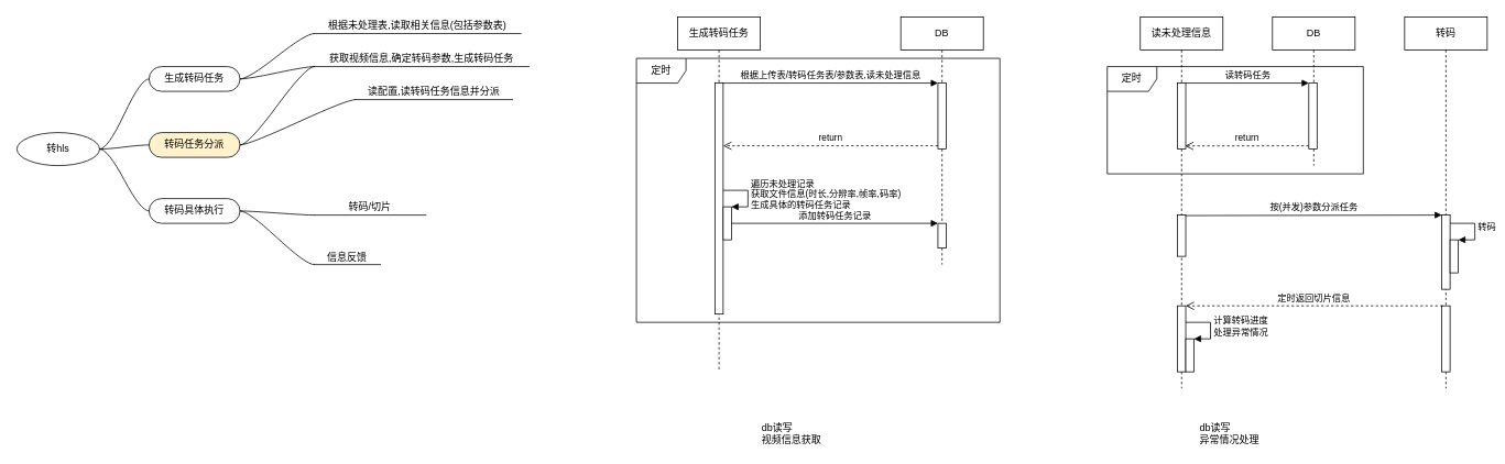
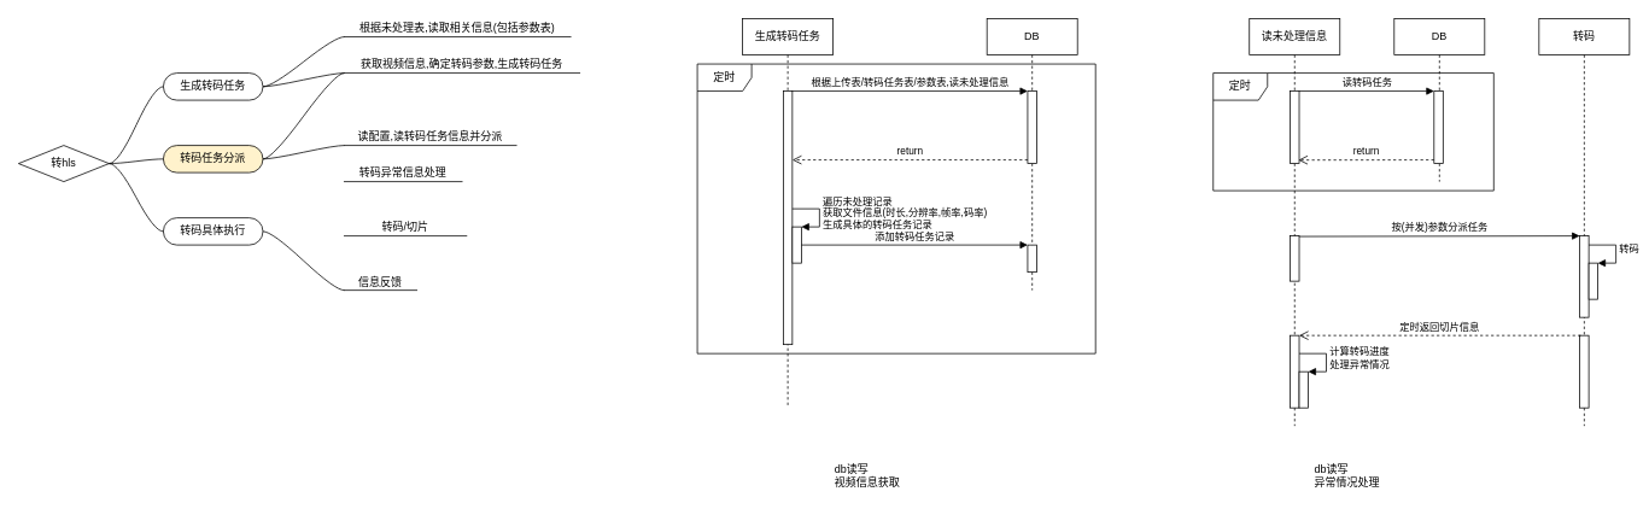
  <mxCell id="0" />
  <mxCell id="1" parent="0" />
- <mxCell id="2" value="转hls" style="ellipse;whiteSpace=wrap;html=1;align=center;newEdgeStyle={&quot;edgeStyle&quot;:&quot;entityRelationEdgeStyle&quot;,&quot;startArrow&quot;:&quot;none&quot;,&quot;endArrow&quot;:&quot;none&quot;,&quot;segment&quot;:10,&quot;curved&quot;:1};treeFolding=1;treeMoving=1;" parent="1" vertex="1"><mxGeometry x="20" y="160" width="100" height="40" as="geometry" /></mxCell>
+ <mxCell id="2" value="转hls" style="rhombus;whiteSpace=wrap;html=1;align=center;newEdgeStyle={&quot;edgeStyle&quot;:&quot;entityRelationEdgeStyle&quot;,&quot;startArrow&quot;:&quot;none&quot;,&quot;endArrow&quot;:&quot;none&quot;,&quot;segment&quot;:10,&quot;curved&quot;:1};treeFolding=1;treeMoving=1;" parent="1" vertex="1"><mxGeometry x="20" y="160" width="100" height="40" as="geometry" /></mxCell>
  <mxCell id="3" value="根据未处理表,读取相关信息(包括参数表)" style="whiteSpace=wrap;html=1;shape=partialRectangle;top=0;left=0;bottom=1;right=0;points=[[0,1],[1,1]];strokeColor=#000000;fillColor=none;align=center;verticalAlign=bottom;routingCenterY=0.5;snapToPoint=1;recursiveResize=0;autosize=1;treeFolding=1;treeMoving=1;newEdgeStyle={&quot;edgeStyle&quot;:&quot;entityRelationEdgeStyle&quot;,&quot;startArrow&quot;:&quot;none&quot;,&quot;endArrow&quot;:&quot;none&quot;,&quot;segment&quot;:10,&quot;curved&quot;:1};" parent="1" vertex="1"><mxGeometry x="380" y="20" width="250" height="20" as="geometry" /></mxCell>
  <mxCell id="4" value="" style="edgeStyle=entityRelationEdgeStyle;startArrow=none;endArrow=none;segment=10;curved=1;" parent="1" source="7" target="3" edge="1"><mxGeometry relative="1" as="geometry"><mxPoint x="279.69" y="100.276" as="sourcePoint" /></mxGeometry></mxCell>
  <mxCell id="5" value="获取视频信息,确定转码参数,生成转码任务" style="whiteSpace=wrap;html=1;shape=partialRectangle;top=0;left=0;bottom=1;right=0;points=[[0,1],[1,1]];strokeColor=#000000;fillColor=none;align=center;verticalAlign=bottom;routingCenterY=0.5;snapToPoint=1;recursiveResize=0;autosize=1;treeFolding=1;treeMoving=1;newEdgeStyle={&quot;edgeStyle&quot;:&quot;entityRelationEdgeStyle&quot;,&quot;startArrow&quot;:&quot;none&quot;,&quot;endArrow&quot;:&quot;none&quot;,&quot;segment&quot;:10,&quot;curved&quot;:1};" parent="1" vertex="1"><mxGeometry x="380" y="60" width="260" height="20" as="geometry" /></mxCell>
  <mxCell id="6" value="" style="edgeStyle=entityRelationEdgeStyle;startArrow=none;endArrow=none;segment=10;curved=1;" parent="1" source="7" target="5" edge="1"><mxGeometry relative="1" as="geometry"><mxPoint x="410" y="125" as="sourcePoint" /></mxGeometry></mxCell>
  <mxCell id="7" value="生成转码任务" style="whiteSpace=wrap;html=1;rounded=1;arcSize=50;align=center;verticalAlign=middle;strokeWidth=1;autosize=1;spacing=4;treeFolding=1;treeMoving=1;newEdgeStyle={&quot;edgeStyle&quot;:&quot;entityRelationEdgeStyle&quot;,&quot;startArrow&quot;:&quot;none&quot;,&quot;endArrow&quot;:&quot;none&quot;,&quot;segment&quot;:10,&quot;curved&quot;:1};" parent="1" vertex="1"><mxGeometry x="180" y="80" width="110" height="30" as="geometry" /></mxCell>
  <mxCell id="8" value="" style="edgeStyle=entityRelationEdgeStyle;startArrow=none;endArrow=none;segment=10;curved=1;" parent="1" source="2" target="7" edge="1"><mxGeometry relative="1" as="geometry"><mxPoint x="120" y="50" as="sourcePoint" /></mxGeometry></mxCell>
  <mxCell id="9" value="转码任务分派" style="whiteSpace=wrap;html=1;rounded=1;arcSize=50;align=center;verticalAlign=middle;strokeWidth=1;autosize=1;spacing=4;treeFolding=1;treeMoving=1;newEdgeStyle={&quot;edgeStyle&quot;:&quot;entityRelationEdgeStyle&quot;,&quot;startArrow&quot;:&quot;none&quot;,&quot;endArrow&quot;:&quot;none&quot;,&quot;segment&quot;:10,&quot;curved&quot;:1};fillColor=#fff2cc;" parent="1" vertex="1"><mxGeometry x="180" y="160" width="110" height="30" as="geometry" /></mxCell>
  <mxCell id="10" value="" style="edgeStyle=entityRelationEdgeStyle;startArrow=none;endArrow=none;segment=10;curved=1;" parent="1" source="2" target="9" edge="1"><mxGeometry relative="1" as="geometry"><mxPoint x="354" y="240" as="sourcePoint" /></mxGeometry></mxCell>
  <mxCell id="11" value="转码具体执行" style="whiteSpace=wrap;html=1;rounded=1;arcSize=50;align=center;verticalAlign=middle;strokeWidth=1;autosize=1;spacing=4;treeFolding=1;treeMoving=1;newEdgeStyle={&quot;edgeStyle&quot;:&quot;entityRelationEdgeStyle&quot;,&quot;startArrow&quot;:&quot;none&quot;,&quot;endArrow&quot;:&quot;none&quot;,&quot;segment&quot;:10,&quot;curved&quot;:1};" parent="1" vertex="1"><mxGeometry x="180" y="240" width="110" height="30" as="geometry" /></mxCell>
  <mxCell id="12" value="" style="edgeStyle=entityRelationEdgeStyle;startArrow=none;endArrow=none;segment=10;curved=1;" parent="1" source="2" target="11" edge="1"><mxGeometry relative="1" as="geometry"><mxPoint x="348" y="310" as="sourcePoint" /></mxGeometry></mxCell>
- <mxCell id="13" value="读配置,读转码任务信息并分派" style="whiteSpace=wrap;html=1;shape=partialRectangle;top=0;left=0;bottom=1;right=0;points=[[0,1],[1,1]];strokeColor=#000000;fillColor=none;align=center;verticalAlign=bottom;routingCenterY=0.5;snapToPoint=1;recursiveResize=0;autosize=1;treeFolding=1;treeMoving=1;newEdgeStyle={&quot;edgeStyle&quot;:&quot;entityRelationEdgeStyle&quot;,&quot;startArrow&quot;:&quot;none&quot;,&quot;endArrow&quot;:&quot;none&quot;,&quot;segment&quot;:10,&quot;curved&quot;:1};" parent="1" vertex="1"><mxGeometry x="430" y="100" width="190" height="20" as="geometry" /></mxCell>
+ <mxCell id="13" value="读配置,读转码任务信息并分派" style="whiteSpace=wrap;html=1;shape=partialRectangle;top=0;left=0;bottom=1;right=0;points=[[0,1],[1,1]];strokeColor=#000000;fillColor=none;align=center;verticalAlign=bottom;routingCenterY=0.5;snapToPoint=1;recursiveResize=0;autosize=1;treeFolding=1;treeMoving=1;newEdgeStyle={&quot;edgeStyle&quot;:&quot;entityRelationEdgeStyle&quot;,&quot;startArrow&quot;:&quot;none&quot;,&quot;endArrow&quot;:&quot;none&quot;,&quot;segment&quot;:10,&quot;curved&quot;:1};" parent="1" vertex="1"><mxGeometry x="380" y="140" width="190" height="20" as="geometry" /></mxCell>
  <mxCell id="14" value="" style="edgeStyle=entityRelationEdgeStyle;startArrow=none;endArrow=none;segment=10;curved=1;" parent="1" source="9" target="13" edge="1"><mxGeometry relative="1" as="geometry"><mxPoint x="370" y="170" as="sourcePoint" /></mxGeometry></mxCell>
+ <mxCell id="15" value="转码异常信息处理" style="whiteSpace=wrap;html=1;shape=partialRectangle;top=0;left=0;bottom=1;right=0;points=[[0,1],[1,1]];strokeColor=#000000;fillColor=none;align=center;verticalAlign=bottom;routingCenterY=0.5;snapToPoint=1;recursiveResize=0;autosize=1;treeFolding=1;treeMoving=1;newEdgeStyle={&quot;edgeStyle&quot;:&quot;entityRelationEdgeStyle&quot;,&quot;startArrow&quot;:&quot;none&quot;,&quot;endArrow&quot;:&quot;none&quot;,&quot;segment&quot;:10,&quot;curved&quot;:1};" parent="1" vertex="1"><mxGeometry x="380" y="180" width="130" height="20" as="geometry" /></mxCell>
  <mxCell id="16" value="" style="edgeStyle=entityRelationEdgeStyle;startArrow=none;endArrow=none;segment=10;curved=1;" parent="1" source="9" target="5" edge="1"><mxGeometry relative="1" as="geometry"><mxPoint x="430" y="240" as="sourcePoint" /></mxGeometry></mxCell>
  <mxCell id="17" value="转码/切片" style="whiteSpace=wrap;html=1;shape=partialRectangle;top=0;left=0;bottom=1;right=0;points=[[0,1],[1,1]];strokeColor=#000000;fillColor=none;align=center;verticalAlign=bottom;routingCenterY=0.5;snapToPoint=1;recursiveResize=0;autosize=1;treeFolding=1;treeMoving=1;newEdgeStyle={&quot;edgeStyle&quot;:&quot;entityRelationEdgeStyle&quot;,&quot;startArrow&quot;:&quot;none&quot;,&quot;endArrow&quot;:&quot;none&quot;,&quot;segment&quot;:10,&quot;curved&quot;:1};" parent="1" vertex="1"><mxGeometry x="380" y="240" width="135" height="20" as="geometry" /></mxCell>
- <mxCell id="18" value="" style="edgeStyle=entityRelationEdgeStyle;startArrow=none;endArrow=none;segment=10;curved=1;" parent="1" source="11" target="17" edge="1"><mxGeometry relative="1" as="geometry"><mxPoint x="390" y="280" as="sourcePoint" /></mxGeometry></mxCell>
  <mxCell id="19" value="信息反馈" style="whiteSpace=wrap;html=1;shape=partialRectangle;top=0;left=0;bottom=1;right=0;points=[[0,1],[1,1]];strokeColor=#000000;fillColor=none;align=center;verticalAlign=bottom;routingCenterY=0.5;snapToPoint=1;recursiveResize=0;autosize=1;treeFolding=1;treeMoving=1;newEdgeStyle={&quot;edgeStyle&quot;:&quot;entityRelationEdgeStyle&quot;,&quot;startArrow&quot;:&quot;none&quot;,&quot;endArrow&quot;:&quot;none&quot;,&quot;segment&quot;:10,&quot;curved&quot;:1};" parent="1" vertex="1"><mxGeometry x="380" y="300" width="80" height="20" as="geometry" /></mxCell>
  <mxCell id="20" value="" style="edgeStyle=entityRelationEdgeStyle;startArrow=none;endArrow=none;segment=10;curved=1;" parent="1" source="11" target="19" edge="1"><mxGeometry relative="1" as="geometry"><mxPoint x="310" y="255" as="sourcePoint" /></mxGeometry></mxCell>
  <mxCell id="21" value="生成转码任务" style="shape=umlLifeline;perimeter=lifelinePerimeter;whiteSpace=wrap;html=1;container=1;collapsible=0;recursiveResize=0;outlineConnect=0;" parent="1" vertex="1"><mxGeometry x="820" y="20" width="100" height="430" as="geometry" /></mxCell>
  <mxCell id="22" value="DB" style="shape=umlLifeline;perimeter=lifelinePerimeter;whiteSpace=wrap;html=1;container=1;collapsible=0;recursiveResize=0;outlineConnect=0;" parent="1" vertex="1"><mxGeometry x="1090" y="20" width="100" height="300" as="geometry" /></mxCell>
  <mxCell id="23" value="" style="html=1;points=[];perimeter=orthogonalPerimeter;" parent="22" vertex="1"><mxGeometry x="45" y="80" width="10" height="80" as="geometry" /></mxCell>
  <mxCell id="24" value="定时" style="shape=umlFrame;whiteSpace=wrap;html=1;" parent="1" vertex="1"><mxGeometry x="770" y="70" width="440" height="320" as="geometry" /></mxCell>
  <mxCell id="25" value="" style="html=1;points=[];perimeter=orthogonalPerimeter;" parent="1" vertex="1"><mxGeometry x="865" y="100" width="10" height="280" as="geometry" /></mxCell>
  <mxCell id="26" value="根据上传表/转码任务表/参数表,读未处理信息" style="html=1;verticalAlign=bottom;endArrow=block;entryX=0;entryY=0;" parent="1" source="25" target="23" edge="1"><mxGeometry relative="1" as="geometry"><mxPoint x="1065" y="100" as="sourcePoint" /></mxGeometry></mxCell>
  <mxCell id="27" value="return" style="html=1;verticalAlign=bottom;endArrow=open;dashed=1;endSize=8;exitX=0;exitY=0.95;" parent="1" source="23" target="25" edge="1"><mxGeometry relative="1" as="geometry"><mxPoint x="1060" y="200" as="targetPoint" /></mxGeometry></mxCell>
  <mxCell id="28" value="" style="html=1;points=[];perimeter=orthogonalPerimeter;" parent="1" vertex="1"><mxGeometry x="875" y="250" width="10" height="40" as="geometry" /></mxCell>
  <mxCell id="29" value="遍历未处理记录&lt;br&gt;获取文件信息(时长,分辨率,帧率,码率)&lt;br&gt;生成具体的转码任务记录" style="edgeStyle=orthogonalEdgeStyle;html=1;align=left;spacingLeft=2;endArrow=block;rounded=0;entryX=1;entryY=0;" parent="1" source="25" target="28" edge="1"><mxGeometry relative="1" as="geometry"><mxPoint x="880" y="230" as="sourcePoint" /><Array as="points"><mxPoint x="905" y="230" /><mxPoint x="905" y="250" /></Array></mxGeometry></mxCell>
  <mxCell id="30" value="" style="html=1;points=[];perimeter=orthogonalPerimeter;" parent="1" vertex="1"><mxGeometry x="1135" y="270" width="10" height="30" as="geometry" /></mxCell>
  <mxCell id="31" value="添加转码任务记录" style="html=1;verticalAlign=bottom;endArrow=block;entryX=0;entryY=0;" parent="1" source="28" target="30" edge="1"><mxGeometry relative="1" as="geometry"><mxPoint x="1065" y="270" as="sourcePoint" /></mxGeometry></mxCell>
  <mxCell id="32" value="转码" style="shape=umlLifeline;perimeter=lifelinePerimeter;whiteSpace=wrap;html=1;container=1;collapsible=0;recursiveResize=0;outlineConnect=0;" parent="1" vertex="1"><mxGeometry x="1700" y="20" width="100" height="450" as="geometry" /></mxCell>
  <mxCell id="33" value="" style="html=1;points=[];perimeter=orthogonalPerimeter;" parent="32" vertex="1"><mxGeometry x="45" y="240" width="10" height="90" as="geometry" /></mxCell>
  <mxCell id="34" value="" style="html=1;points=[];perimeter=orthogonalPerimeter;" parent="32" vertex="1"><mxGeometry x="55" y="270" width="10" height="40" as="geometry" /></mxCell>
  <mxCell id="35" value="转码" style="edgeStyle=orthogonalEdgeStyle;html=1;align=left;spacingLeft=2;endArrow=block;rounded=0;entryX=1;entryY=0;" parent="32" source="33" target="34" edge="1"><mxGeometry relative="1" as="geometry"><mxPoint x="60" y="250" as="sourcePoint" /><Array as="points"><mxPoint x="85" y="250" /><mxPoint x="85" y="270" /></Array></mxGeometry></mxCell>
  <mxCell id="36" value="" style="html=1;points=[];perimeter=orthogonalPerimeter;" parent="32" vertex="1"><mxGeometry x="45" y="350" width="10" height="80" as="geometry" /></mxCell>
  <mxCell id="37" value="定时" style="shape=umlFrame;whiteSpace=wrap;html=1;" parent="1" vertex="1"><mxGeometry x="1340" y="80" width="310" height="130" as="geometry" /></mxCell>
  <mxCell id="38" value="读未处理信息" style="shape=umlLifeline;perimeter=lifelinePerimeter;whiteSpace=wrap;html=1;container=1;collapsible=0;recursiveResize=0;outlineConnect=0;" parent="1" vertex="1"><mxGeometry x="1380" y="20" width="100" height="450" as="geometry" /></mxCell>
  <mxCell id="39" value="" style="html=1;points=[];perimeter=orthogonalPerimeter;" parent="38" vertex="1"><mxGeometry x="45" y="80" width="10" height="80" as="geometry" /></mxCell>
  <mxCell id="40" value="" style="html=1;points=[];perimeter=orthogonalPerimeter;" parent="38" vertex="1"><mxGeometry x="45" y="240" width="10" height="50" as="geometry" /></mxCell>
  <mxCell id="41" value="" style="html=1;points=[];perimeter=orthogonalPerimeter;" parent="38" vertex="1"><mxGeometry x="45" y="350" width="10" height="80" as="geometry" /></mxCell>
  <mxCell id="42" value="" style="html=1;points=[];perimeter=orthogonalPerimeter;" parent="38" vertex="1"><mxGeometry x="55" y="390" width="10" height="40" as="geometry" /></mxCell>
  <mxCell id="43" value="计算转码进度&lt;br&gt;处理异常情况" style="edgeStyle=orthogonalEdgeStyle;html=1;align=left;spacingLeft=2;endArrow=block;rounded=0;entryX=1;entryY=0;" parent="38" source="41" target="42" edge="1"><mxGeometry relative="1" as="geometry"><mxPoint x="60" y="370" as="sourcePoint" /><Array as="points"><mxPoint x="85" y="370" /><mxPoint x="85" y="390" /></Array></mxGeometry></mxCell>
  <mxCell id="44" value="DB" style="shape=umlLifeline;perimeter=lifelinePerimeter;whiteSpace=wrap;html=1;container=1;collapsible=0;recursiveResize=0;outlineConnect=0;" parent="1" vertex="1"><mxGeometry x="1540" y="20" width="100" height="180" as="geometry" /></mxCell>
  <mxCell id="45" value="" style="html=1;points=[];perimeter=orthogonalPerimeter;" parent="44" vertex="1"><mxGeometry x="44" y="80" width="10" height="80" as="geometry" /></mxCell>
  <mxCell id="46" value="读转码任务" style="html=1;verticalAlign=bottom;endArrow=block;entryX=0;entryY=0;" parent="1" source="39" target="45" edge="1"><mxGeometry relative="1" as="geometry"><mxPoint x="1514" y="100" as="sourcePoint" /></mxGeometry></mxCell>
  <mxCell id="47" value="return" style="html=1;verticalAlign=bottom;endArrow=open;dashed=1;endSize=8;exitX=0;exitY=0.95;entryX=0.917;entryY=0.952;entryDx=0;entryDy=0;entryPerimeter=0;" parent="1" source="45" target="39" edge="1"><mxGeometry relative="1" as="geometry"><mxPoint x="1514" y="176" as="targetPoint" /></mxGeometry></mxCell>
  <mxCell id="48" value="按(并发)参数分派任务" style="html=1;verticalAlign=bottom;endArrow=block;entryX=0;entryY=0;exitX=0.986;exitY=0.012;exitDx=0;exitDy=0;exitPerimeter=0;" parent="1" source="40" target="33" edge="1"><mxGeometry relative="1" as="geometry"><mxPoint x="1675" y="260" as="sourcePoint" /></mxGeometry></mxCell>
  <mxCell id="49" value="定时返回切片信息" style="html=1;verticalAlign=bottom;endArrow=open;dashed=1;endSize=8;" parent="1" target="41" edge="1"><mxGeometry relative="1" as="geometry"><mxPoint x="1440" y="370" as="targetPoint" /><mxPoint x="1746" y="370" as="sourcePoint" /></mxGeometry></mxCell>
  <mxCell id="50" value="db读写&lt;br&gt;视频信息获取" style="text;html=1;align=left;verticalAlign=middle;resizable=0;points=[];autosize=1;" parent="1" vertex="1"><mxGeometry x="920" y="510" width="90" height="30" as="geometry" /></mxCell>
  <mxCell id="51" value="db读写&lt;br&gt;异常情况处理" style="text;html=1;align=left;verticalAlign=middle;resizable=0;points=[];autosize=1;" parent="1" vertex="1"><mxGeometry x="1450" y="510" width="90" height="30" as="geometry" /></mxCell>
